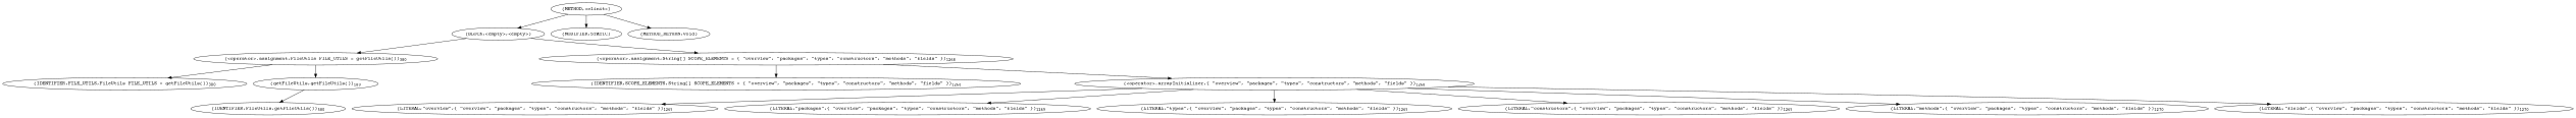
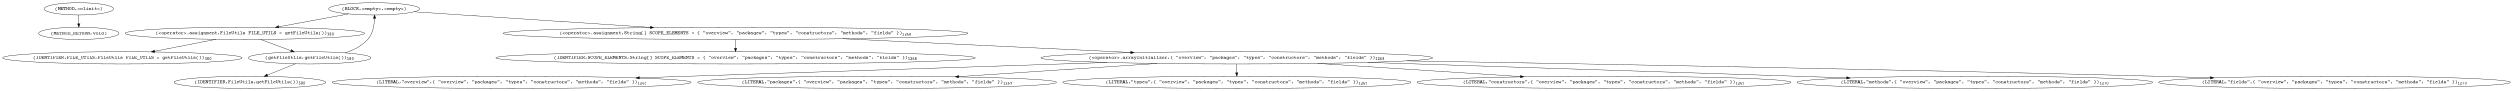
  digraph {
    fontname="Courier Prime"
    node [fontname="Courier Prime"]
    edge [fontname="Courier Prime"]
    n1 [label=<(METHOD,&lt;clinit&gt;)>]
    n2 [label=<(BLOCK,&lt;empty&gt;,&lt;empty&gt;)>]
-   n3 [label=<(MODIFIER,STATIC)>]
    n4 [label=<(METHOD_RETURN,void)>]
    n5 [label=<(&lt;operator&gt;.assignment,FileUtils FILE_UTILS = getFileUtils())<SUB>380</SUB>>]
    n6 [label=<(&lt;operator&gt;.assignment,String[] SCOPE_ELEMENTS = { &quot;overview&quot;, &quot;packages&quot;, &quot;types&quot;, &quot;constructors&quot;, &quot;methods&quot;, &quot;fields&quot; })<SUB>1268</SUB>>]
    n7 [label=<(IDENTIFIER,FILE_UTILS,FileUtils FILE_UTILS = getFileUtils())<SUB>380</SUB>>]
    n8 [label=<(getFileUtils,getFileUtils())<SUB>180</SUB>>]
    n9 [label=<(IDENTIFIER,SCOPE_ELEMENTS,String[] SCOPE_ELEMENTS = { &quot;overview&quot;, &quot;packages&quot;, &quot;types&quot;, &quot;constructors&quot;, &quot;methods&quot;, &quot;fields&quot; })<SUB>1268</SUB>>]
    n10 [label=<(&lt;operator&gt;.arrayInitializer,{ &quot;overview&quot;, &quot;packages&quot;, &quot;types&quot;, &quot;constructors&quot;, &quot;methods&quot;, &quot;fields&quot; })<SUB>1268</SUB>>]
    n11 [label=<(IDENTIFIER,FileUtils,getFileUtils())<SUB>580</SUB>>]
    n12 [label=<(LITERAL,&quot;overview&quot;,{ &quot;overview&quot;, &quot;packages&quot;, &quot;types&quot;, &quot;constructors&quot;, &quot;methods&quot;, &quot;fields&quot; })<SUB>1269</SUB>>]
    n13 [label=<(LITERAL,&quot;packages&quot;,{ &quot;overview&quot;, &quot;packages&quot;, &quot;types&quot;, &quot;constructors&quot;, &quot;methods&quot;, &quot;fields&quot; })<SUB>1269</SUB>>]
    n14 [label=<(LITERAL,&quot;types&quot;,{ &quot;overview&quot;, &quot;packages&quot;, &quot;types&quot;, &quot;constructors&quot;, &quot;methods&quot;, &quot;fields&quot; })<SUB>1269</SUB>>]
    n15 [label=<(LITERAL,&quot;constructors&quot;,{ &quot;overview&quot;, &quot;packages&quot;, &quot;types&quot;, &quot;constructors&quot;, &quot;methods&quot;, &quot;fields&quot; })<SUB>1269</SUB>>]
    n16 [label=<(LITERAL,&quot;methods&quot;,{ &quot;overview&quot;, &quot;packages&quot;, &quot;types&quot;, &quot;constructors&quot;, &quot;methods&quot;, &quot;fields&quot; })<SUB>1270</SUB>>]
    n17 [label=<(LITERAL,&quot;fields&quot;,{ &quot;overview&quot;, &quot;packages&quot;, &quot;types&quot;, &quot;constructors&quot;, &quot;methods&quot;, &quot;fields&quot; })<SUB>1270</SUB>>]
-   n1 -> n2
-   n1 -> n3
+   n8 -> n2
    n1 -> n4
    n2 -> n5
    n2 -> n6
    n5 -> n7
    n5 -> n8
    n6 -> n9
    n6 -> n10
    n8 -> n11
    n10 -> n12
    n10 -> n13
    n10 -> n14
    n10 -> n15
    n10 -> n16
    n10 -> n17
  }
